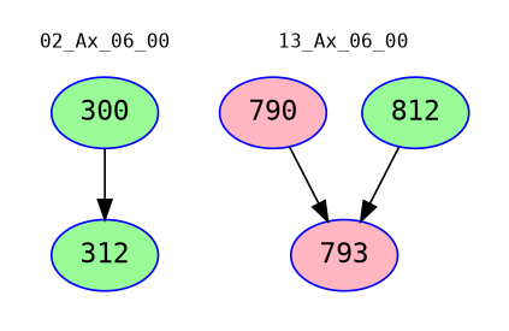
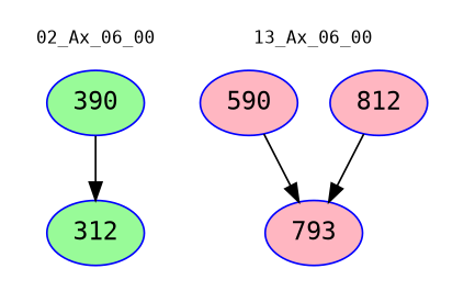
  digraph {
    fontname="DejaVu Sans Mono"
    node [color=blue fillcolor=lightpink fontname="DejaVu Sans Mono" style=filled]
    edge [color=black fontname="DejaVu Sans Mono" style=solid]
-   n1 [fillcolor=palegreen label=300]
+   n1 [fillcolor=palegreen label=390]
    n2 [fillcolor=palegreen label=312]
-   n3 [fillcolor=palegreen label=812]
+   n3 [label=812]
    n4 [label=793]
-   n5 [label=790]
+   n5 [label=590]
    subgraph cluster_1 {
      color=white
      fontsize=10
      label="02_Ax_06_00"
      n1
      n2
    }
    subgraph cluster_2 {
      color=white
      fontsize=10
      label="13_Ax_06_00"
      n3
      n4
      n5
    }
    n1 -> n2
    n3 -> n4
    n5 -> n4
  }
